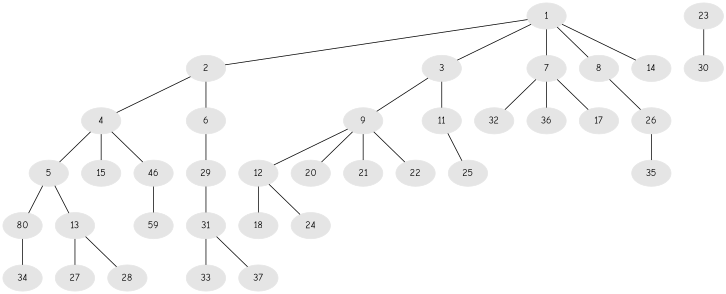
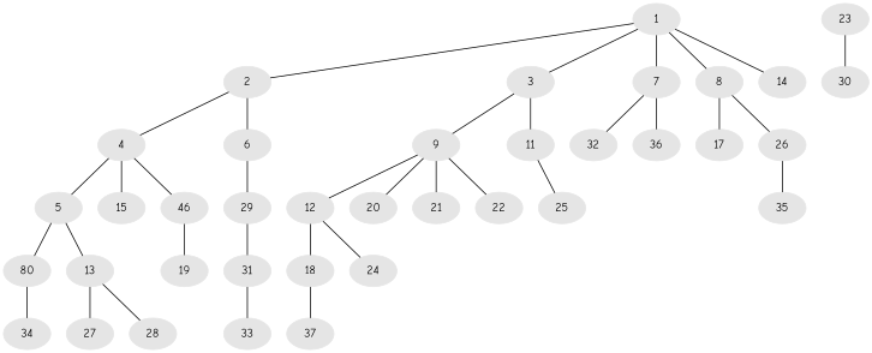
  graph {
    fontname="Comic Neue"
    node [color=gray90 fontname="Comic Neue" style=filled]
    edge [fontname="Comic Neue" weight=1.0]
    1
    2
    3
    7
    8
    14
    4
    6
    9
    11
    32
    36
    17
    26
    23
    30
    5
    15
    n19 [label=46]
    29
    12
    20
    21
    22
    25
    n26 [label=80]
    13
-   19 [label=59]
+   19
    34
    27
    28
    31
    35
    18
    24
    37
    33
    1 -- 2
    1 -- 3
    1 -- 7
    1 -- 8
    1 -- 14
    2 -- 4
    2 -- 6
    3 -- 9
    3 -- 11
    7 -- 32
    7 -- 36
-   7 -- 17
+   8 -- 17
    8 -- 26
    4 -- 5
    4 -- 15 [weight=2.0]
    4 -- n19
    6 -- 29
    9 -- 12
    9 -- 20
    9 -- 21
    9 -- 22
    11 -- 25 [weight=2.0]
    26 -- 35
    23 -- 30 [weight=2.0]
    5 -- n26
    5 -- 13
    n19 -- 19
    29 -- 31
    12 -- 18
    12 -- 24
    n26 -- 34
    13 -- 27
    13 -- 28
    31 -- 33
-   31 -- 37
+   18 -- 37
  }
